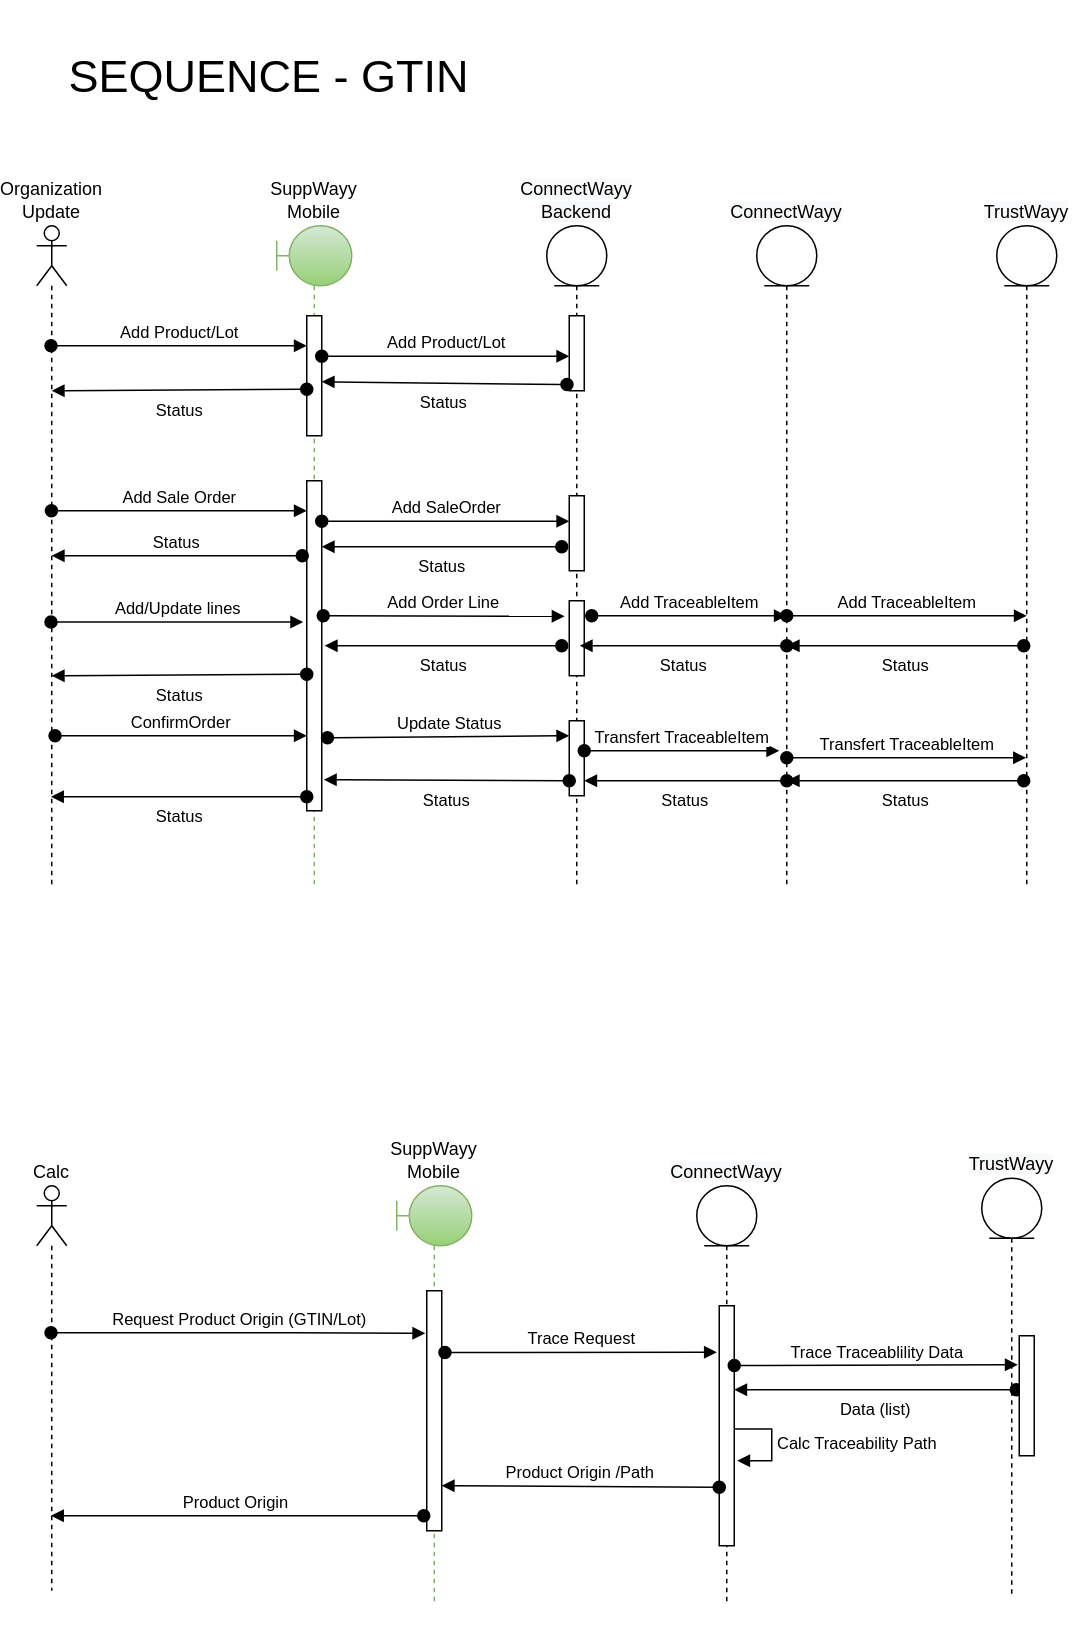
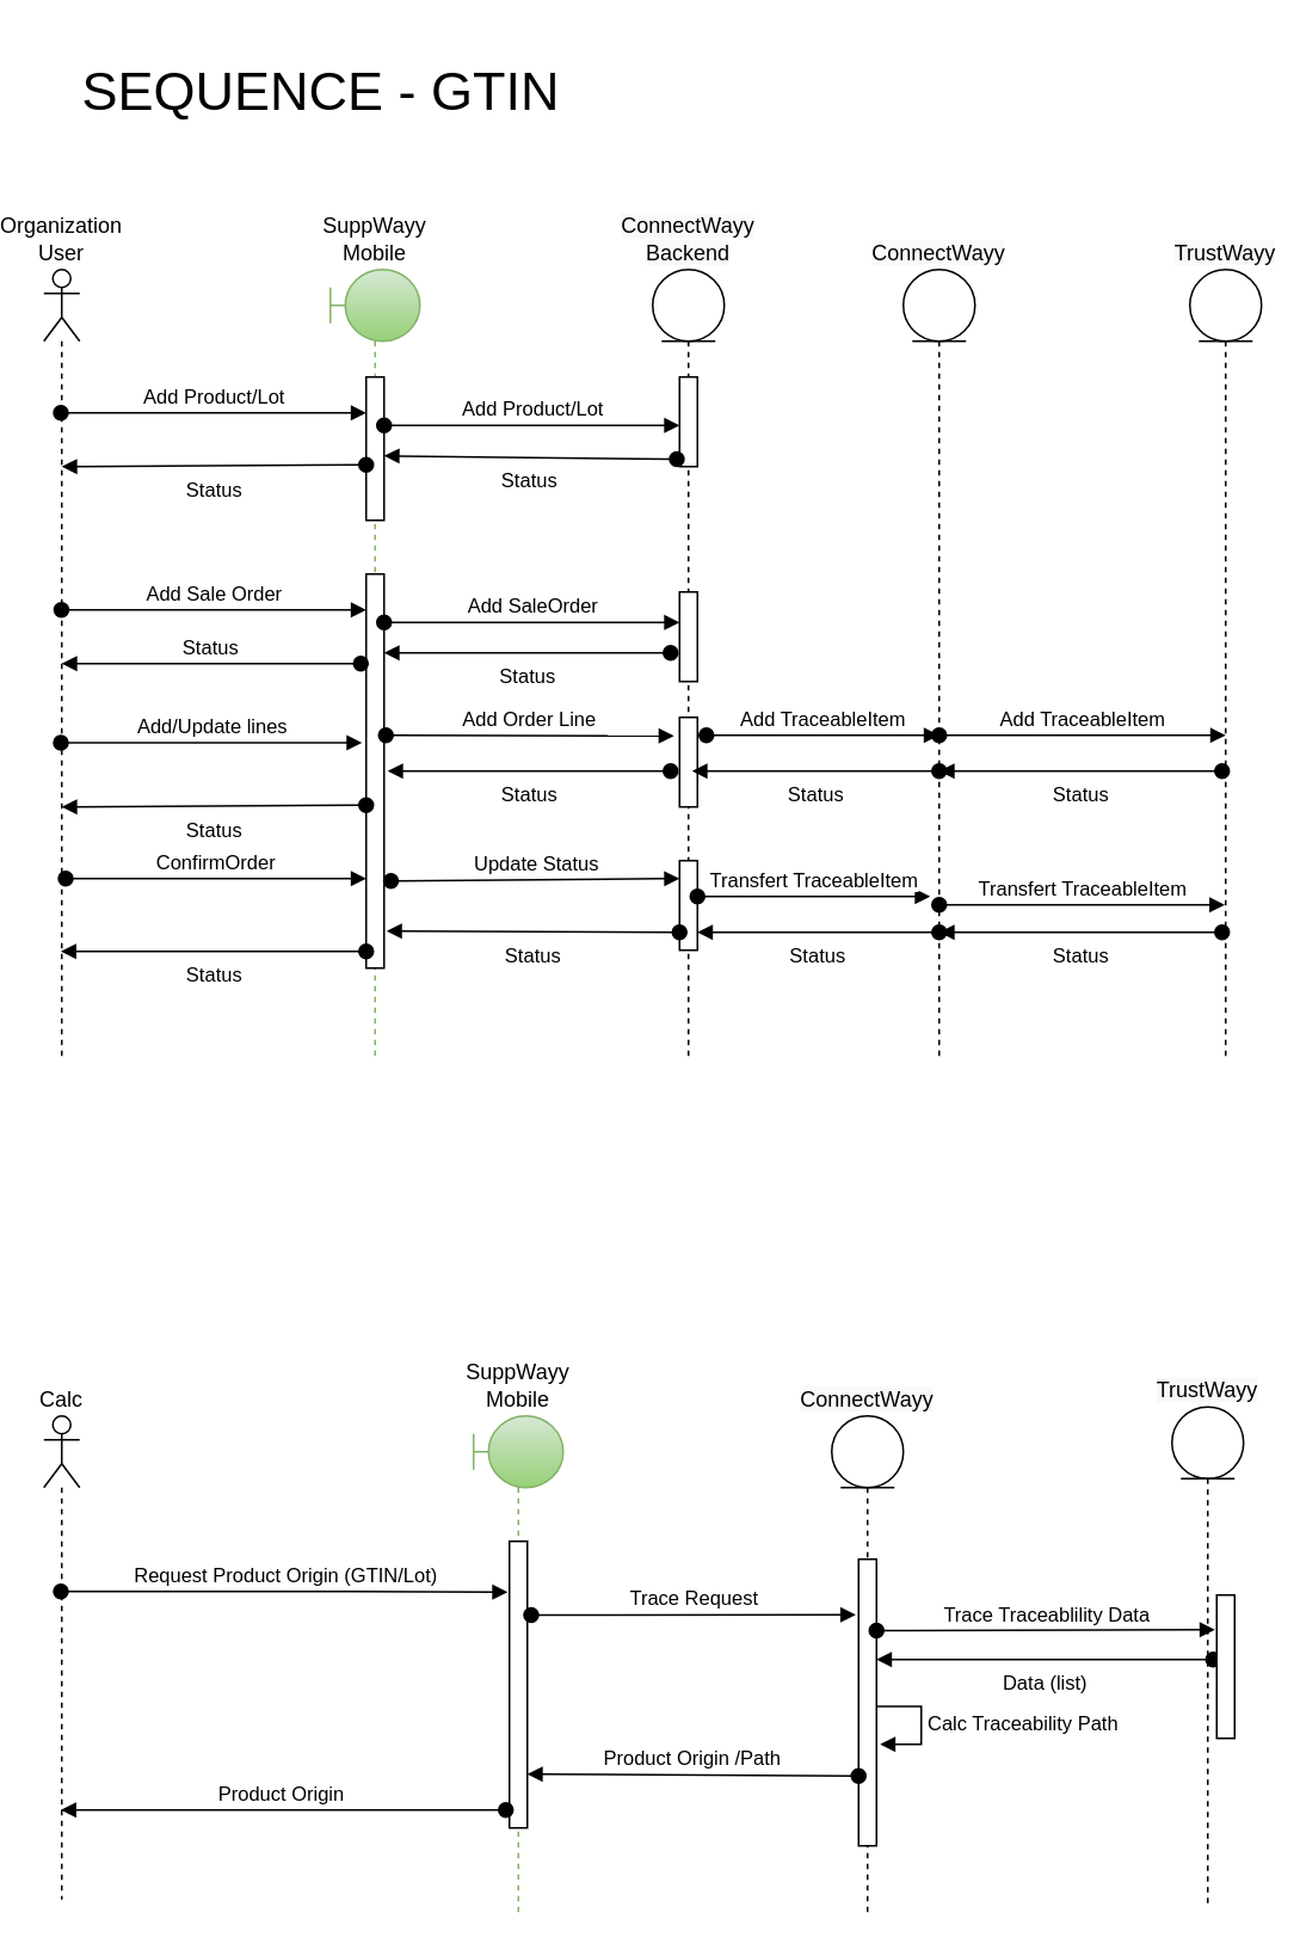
  <mxCell id="0" />
  <mxCell id="1" parent="0" />
- <mxCell id="2" value="Organization Update" style="shape=umlLifeline;participant=umlActor;perimeter=lifelinePerimeter;whiteSpace=wrap;html=1;container=1;collapsible=0;recursiveResize=0;verticalAlign=bottom;spacingTop=36;outlineConnect=0;labelPosition=center;verticalLabelPosition=top;align=center;" parent="1" vertex="1"><mxGeometry x="20" y="150" width="20" height="440" as="geometry" /></mxCell>
+ <mxCell id="2" value="Organization User" style="shape=umlLifeline;participant=umlActor;perimeter=lifelinePerimeter;whiteSpace=wrap;html=1;container=1;collapsible=0;recursiveResize=0;verticalAlign=bottom;spacingTop=36;outlineConnect=0;labelPosition=center;verticalLabelPosition=top;align=center;" parent="1" vertex="1"><mxGeometry x="20" y="150" width="20" height="440" as="geometry" /></mxCell>
  <mxCell id="3" value="&lt;meta charset=&quot;utf-8&quot;&gt;&lt;span style=&quot;color: rgb(0, 0, 0); font-family: helvetica; font-size: 12px; font-style: normal; font-weight: 400; letter-spacing: normal; text-align: center; text-indent: 0px; text-transform: none; word-spacing: 0px; background-color: rgb(248, 249, 250); display: inline; float: none;&quot;&gt;ConnectWayy&lt;/span&gt;&lt;br style=&quot;color: rgb(0, 0, 0); font-family: helvetica; font-size: 12px; font-style: normal; font-weight: 400; letter-spacing: normal; text-align: center; text-indent: 0px; text-transform: none; word-spacing: 0px; background-color: rgb(248, 249, 250);&quot;&gt;&lt;span style=&quot;color: rgb(0, 0, 0); font-family: helvetica; font-size: 12px; font-style: normal; font-weight: 400; letter-spacing: normal; text-align: center; text-indent: 0px; text-transform: none; word-spacing: 0px; background-color: rgb(248, 249, 250); display: inline; float: none;&quot;&gt;Backend&lt;/span&gt;" style="shape=umlLifeline;participant=umlEntity;perimeter=lifelinePerimeter;whiteSpace=wrap;html=1;container=1;collapsible=0;recursiveResize=0;verticalAlign=bottom;spacingTop=36;outlineConnect=0;labelPosition=center;verticalLabelPosition=top;align=center;" parent="1" vertex="1"><mxGeometry x="360" y="150" width="40" height="440" as="geometry" /></mxCell>
  <mxCell id="4" value="SuppWayy&lt;br&gt;Mobile" style="shape=umlLifeline;participant=umlBoundary;perimeter=lifelinePerimeter;whiteSpace=wrap;html=1;container=1;collapsible=0;recursiveResize=0;verticalAlign=bottom;spacingTop=36;outlineConnect=0;labelPosition=center;verticalLabelPosition=top;align=center;gradientColor=#97d077;fillColor=#d5e8d4;strokeColor=#82b366;" parent="1" vertex="1"><mxGeometry x="180" y="150" width="50" height="440" as="geometry" /></mxCell>
  <mxCell id="5" value="" style="html=1;points=[];perimeter=orthogonalPerimeter;" parent="4" vertex="1"><mxGeometry x="20" y="170" width="10" height="220" as="geometry" /></mxCell>
  <mxCell id="6" value="Add Sale Order" style="html=1;verticalAlign=bottom;startArrow=oval;endArrow=block;startSize=8;" parent="4" target="5" edge="1"><mxGeometry relative="1" as="geometry"><mxPoint x="-150.19" y="190" as="sourcePoint" /><Array as="points"><mxPoint x="-80" y="190" /></Array></mxGeometry></mxCell>
  <mxCell id="7" value="Add SaleOrder" style="html=1;verticalAlign=bottom;startArrow=oval;endArrow=block;startSize=8;" parent="4" target="24" edge="1"><mxGeometry relative="1" as="geometry"><mxPoint x="30" y="197" as="sourcePoint" /></mxGeometry></mxCell>
  <mxCell id="8" value="Status" style="html=1;verticalAlign=top;startArrow=oval;startFill=1;endArrow=block;startSize=8;labelPosition=center;verticalLabelPosition=bottom;align=center;" parent="4" edge="1"><mxGeometry width="60" relative="1" as="geometry"><mxPoint x="190" y="214" as="sourcePoint" /><mxPoint x="30" y="214" as="targetPoint" /></mxGeometry></mxCell>
  <mxCell id="9" value="Status" style="html=1;verticalAlign=bottom;startArrow=oval;startFill=1;endArrow=block;startSize=8;labelPosition=center;verticalLabelPosition=top;align=center;" parent="4" edge="1"><mxGeometry width="60" relative="1" as="geometry"><mxPoint x="17" y="220" as="sourcePoint" /><mxPoint x="-150" y="220" as="targetPoint" /></mxGeometry></mxCell>
  <mxCell id="10" value="&lt;span style=&quot;color: rgb(0 , 0 , 0) ; font-family: &amp;#34;helvetica&amp;#34; ; font-size: 12px ; font-style: normal ; font-weight: 400 ; letter-spacing: normal ; text-align: center ; text-indent: 0px ; text-transform: none ; word-spacing: 0px ; background-color: rgb(248 , 249 , 250) ; display: inline ; float: none&quot;&gt;ConnectWayy&lt;/span&gt;" style="shape=umlLifeline;participant=umlEntity;perimeter=lifelinePerimeter;whiteSpace=wrap;html=1;container=1;collapsible=0;recursiveResize=0;verticalAlign=bottom;spacingTop=36;outlineConnect=0;labelPosition=center;verticalLabelPosition=top;align=center;" parent="1" vertex="1"><mxGeometry x="500" y="150" width="40" height="440" as="geometry" /></mxCell>
  <mxCell id="11" value="&lt;span style=&quot;color: rgb(0 , 0 , 0) ; font-family: &amp;#34;helvetica&amp;#34; ; font-size: 12px ; font-style: normal ; font-weight: 400 ; letter-spacing: normal ; text-align: center ; text-indent: 0px ; text-transform: none ; word-spacing: 0px ; background-color: rgb(248 , 249 , 250) ; display: inline ; float: none&quot;&gt;TrustWayy&lt;/span&gt;" style="shape=umlLifeline;participant=umlEntity;perimeter=lifelinePerimeter;whiteSpace=wrap;html=1;container=1;collapsible=0;recursiveResize=0;verticalAlign=bottom;spacingTop=36;outlineConnect=0;labelPosition=center;verticalLabelPosition=top;align=center;" parent="1" vertex="1"><mxGeometry x="660" y="150" width="40" height="440" as="geometry" /></mxCell>
  <mxCell id="12" value="" style="html=1;points=[];perimeter=orthogonalPerimeter;" parent="1" vertex="1"><mxGeometry x="200" y="210" width="10" height="80" as="geometry" /></mxCell>
  <mxCell id="13" value="Add Product/Lot" style="html=1;verticalAlign=bottom;startArrow=oval;endArrow=block;startSize=8;" parent="1" source="2" target="12" edge="1"><mxGeometry relative="1" as="geometry"><mxPoint x="30" y="210" as="sourcePoint" /><Array as="points"><mxPoint x="100" y="230" /></Array></mxGeometry></mxCell>
  <mxCell id="14" value="" style="html=1;points=[];perimeter=orthogonalPerimeter;" parent="1" vertex="1"><mxGeometry x="375" y="210" width="10" height="50" as="geometry" /></mxCell>
  <mxCell id="15" value="Add Product/Lot" style="html=1;verticalAlign=bottom;startArrow=oval;endArrow=block;startSize=8;" parent="1" target="14" edge="1"><mxGeometry relative="1" as="geometry"><mxPoint x="210" y="237" as="sourcePoint" /></mxGeometry></mxCell>
  <mxCell id="16" value="Status" style="html=1;verticalAlign=top;startArrow=oval;startFill=1;endArrow=block;startSize=8;labelPosition=center;verticalLabelPosition=bottom;align=center;exitX=-0.152;exitY=0.918;exitDx=0;exitDy=0;exitPerimeter=0;" parent="1" source="14" edge="1"><mxGeometry width="60" relative="1" as="geometry"><mxPoint x="348" y="254" as="sourcePoint" /><mxPoint x="210" y="254" as="targetPoint" /></mxGeometry></mxCell>
  <mxCell id="17" value="Status" style="html=1;verticalAlign=top;startArrow=oval;startFill=1;endArrow=block;startSize=8;exitX=0;exitY=0.613;exitDx=0;exitDy=0;exitPerimeter=0;labelPosition=center;verticalLabelPosition=bottom;align=center;" parent="1" source="12" edge="1"><mxGeometry width="60" relative="1" as="geometry"><mxPoint x="168" y="260.04" as="sourcePoint" /><mxPoint x="30" y="260" as="targetPoint" /></mxGeometry></mxCell>
  <mxCell id="18" value="Add/Update lines" style="html=1;verticalAlign=bottom;startArrow=oval;startFill=1;endArrow=block;startSize=8;entryX=-0.238;entryY=0.428;entryDx=0;entryDy=0;entryPerimeter=0;" parent="1" source="2" target="5" edge="1"><mxGeometry width="60" relative="1" as="geometry"><mxPoint x="310" y="400" as="sourcePoint" /><mxPoint x="205" y="395" as="targetPoint" /></mxGeometry></mxCell>
  <mxCell id="19" value="" style="html=1;points=[];perimeter=orthogonalPerimeter;" parent="1" vertex="1"><mxGeometry x="375" y="400" width="10" height="50" as="geometry" /></mxCell>
  <mxCell id="20" value="Add Order Line" style="html=1;verticalAlign=bottom;startArrow=oval;endArrow=block;startSize=8;entryX=-0.31;entryY=0.208;entryDx=0;entryDy=0;entryPerimeter=0;" parent="1" target="19" edge="1"><mxGeometry relative="1" as="geometry"><mxPoint x="211" y="410" as="sourcePoint" /></mxGeometry></mxCell>
  <mxCell id="21" value="Status" style="html=1;verticalAlign=top;startArrow=oval;startFill=1;endArrow=block;startSize=8;labelPosition=center;verticalLabelPosition=bottom;align=center;" parent="1" edge="1"><mxGeometry width="60" relative="1" as="geometry"><mxPoint x="370" y="430" as="sourcePoint" /><mxPoint x="212" y="430" as="targetPoint" /></mxGeometry></mxCell>
  <mxCell id="22" value="Status" style="html=1;verticalAlign=top;startArrow=oval;startFill=1;endArrow=block;startSize=8;exitX=0;exitY=0.613;exitDx=0;exitDy=0;exitPerimeter=0;labelPosition=center;verticalLabelPosition=bottom;align=center;" parent="1" edge="1"><mxGeometry width="60" relative="1" as="geometry"><mxPoint x="200" y="449.04" as="sourcePoint" /><mxPoint x="30" y="450" as="targetPoint" /></mxGeometry></mxCell>
  <mxCell id="23" value="Add TraceableItem" style="html=1;verticalAlign=bottom;startArrow=oval;endArrow=block;startSize=8;" parent="1" edge="1"><mxGeometry relative="1" as="geometry"><mxPoint x="390" y="410" as="sourcePoint" /><mxPoint x="520" y="410" as="targetPoint" /></mxGeometry></mxCell>
  <mxCell id="24" value="" style="html=1;points=[];perimeter=orthogonalPerimeter;" parent="1" vertex="1"><mxGeometry x="375" y="330" width="10" height="50" as="geometry" /></mxCell>
  <mxCell id="25" value="Add TraceableItem" style="html=1;verticalAlign=bottom;startArrow=oval;endArrow=block;startSize=8;" parent="1" edge="1"><mxGeometry relative="1" as="geometry"><mxPoint x="520" y="410" as="sourcePoint" /><mxPoint x="680" y="410" as="targetPoint" /></mxGeometry></mxCell>
  <mxCell id="26" value="Status" style="html=1;verticalAlign=top;startArrow=oval;startFill=1;endArrow=block;startSize=8;labelPosition=center;verticalLabelPosition=bottom;align=center;" parent="1" edge="1"><mxGeometry width="60" relative="1" as="geometry"><mxPoint x="678" y="430" as="sourcePoint" /><mxPoint x="520" y="430" as="targetPoint" /></mxGeometry></mxCell>
  <mxCell id="27" value="Status" style="html=1;verticalAlign=top;startArrow=oval;startFill=1;endArrow=block;startSize=8;labelPosition=center;verticalLabelPosition=bottom;align=center;" parent="1" edge="1"><mxGeometry width="60" relative="1" as="geometry"><mxPoint x="520" y="430" as="sourcePoint" /><mxPoint x="382" y="430" as="targetPoint" /></mxGeometry></mxCell>
  <mxCell id="28" value="ConfirmOrder" style="html=1;verticalAlign=bottom;startArrow=oval;startFill=1;endArrow=block;startSize=8;entryX=-0.238;entryY=0.428;entryDx=0;entryDy=0;entryPerimeter=0;" parent="1" edge="1"><mxGeometry width="60" relative="1" as="geometry"><mxPoint x="32.19" y="490" as="sourcePoint" /><mxPoint x="200" y="490" as="targetPoint" /></mxGeometry></mxCell>
  <mxCell id="29" value="Update Status" style="html=1;verticalAlign=bottom;startArrow=oval;endArrow=block;startSize=8;exitX=1.072;exitY=0.483;exitDx=0;exitDy=0;exitPerimeter=0;entryX=-0.31;entryY=0.208;entryDx=0;entryDy=0;entryPerimeter=0;" parent="1" edge="1"><mxGeometry relative="1" as="geometry"><mxPoint x="213.82" y="491.37" as="sourcePoint" /><mxPoint x="375" y="490" as="targetPoint" /></mxGeometry></mxCell>
  <mxCell id="30" value="" style="html=1;points=[];perimeter=orthogonalPerimeter;" parent="1" vertex="1"><mxGeometry x="375" y="480" width="10" height="50" as="geometry" /></mxCell>
  <mxCell id="31" value="Transfert TraceableItem" style="html=1;verticalAlign=bottom;startArrow=oval;endArrow=block;startSize=8;" parent="1" edge="1"><mxGeometry relative="1" as="geometry"><mxPoint x="385" y="500" as="sourcePoint" /><mxPoint x="515" y="500" as="targetPoint" /></mxGeometry></mxCell>
  <mxCell id="32" value="Transfert TraceableItem" style="html=1;verticalAlign=bottom;startArrow=oval;endArrow=block;startSize=8;" parent="1" target="11" edge="1"><mxGeometry relative="1" as="geometry"><mxPoint x="520" y="504.66" as="sourcePoint" /><mxPoint x="650" y="504.66" as="targetPoint" /></mxGeometry></mxCell>
  <mxCell id="33" value="Status" style="html=1;verticalAlign=top;startArrow=oval;startFill=1;endArrow=block;startSize=8;labelPosition=center;verticalLabelPosition=bottom;align=center;" parent="1" edge="1"><mxGeometry width="60" relative="1" as="geometry"><mxPoint x="678" y="520" as="sourcePoint" /><mxPoint x="520" y="520" as="targetPoint" /></mxGeometry></mxCell>
  <mxCell id="34" value="Status" style="html=1;verticalAlign=top;startArrow=oval;startFill=1;endArrow=block;startSize=8;labelPosition=center;verticalLabelPosition=bottom;align=center;" parent="1" edge="1"><mxGeometry width="60" relative="1" as="geometry"><mxPoint x="520" y="520" as="sourcePoint" /><mxPoint x="385" y="520" as="targetPoint" /></mxGeometry></mxCell>
  <mxCell id="35" value="Status" style="html=1;verticalAlign=top;startArrow=oval;startFill=1;endArrow=block;startSize=8;labelPosition=center;verticalLabelPosition=bottom;align=center;entryX=1.141;entryY=0.906;entryDx=0;entryDy=0;entryPerimeter=0;" parent="1" target="5" edge="1"><mxGeometry width="60" relative="1" as="geometry"><mxPoint x="375" y="520" as="sourcePoint" /><mxPoint x="240" y="520" as="targetPoint" /></mxGeometry></mxCell>
  <mxCell id="36" value="Status" style="html=1;verticalAlign=top;startArrow=oval;startFill=1;endArrow=block;startSize=8;labelPosition=center;verticalLabelPosition=bottom;align=center;" parent="1" target="2" edge="1"><mxGeometry width="60" relative="1" as="geometry"><mxPoint x="200" y="530.68" as="sourcePoint" /><mxPoint x="36.41" y="530" as="targetPoint" /></mxGeometry></mxCell>
  <mxCell id="37" value="Calc" style="shape=umlLifeline;participant=umlActor;perimeter=lifelinePerimeter;whiteSpace=wrap;html=1;container=1;collapsible=0;recursiveResize=0;verticalAlign=bottom;spacingTop=36;outlineConnect=0;labelPosition=center;verticalLabelPosition=top;align=center;" parent="1" vertex="1"><mxGeometry x="20" y="790" width="20" height="270" as="geometry" /></mxCell>
  <mxCell id="38" value="SuppWayy&lt;br&gt;Mobile" style="shape=umlLifeline;participant=umlBoundary;perimeter=lifelinePerimeter;whiteSpace=wrap;html=1;container=1;collapsible=0;recursiveResize=0;verticalAlign=bottom;spacingTop=36;outlineConnect=0;labelPosition=center;verticalLabelPosition=top;align=center;gradientColor=#97d077;fillColor=#d5e8d4;strokeColor=#82b366;" parent="1" vertex="1"><mxGeometry x="260" y="790" width="50" height="280" as="geometry" /></mxCell>
  <mxCell id="39" value="" style="html=1;points=[];perimeter=orthogonalPerimeter;" parent="38" vertex="1"><mxGeometry x="20" y="70" width="10" height="160" as="geometry" /></mxCell>
  <mxCell id="40" value="Add SaleOrder" style="html=1;verticalAlign=bottom;startArrow=oval;endArrow=block;startSize=8;" parent="38" edge="1"><mxGeometry relative="1" as="geometry"><mxPoint x="30" y="197" as="sourcePoint" /></mxGeometry></mxCell>
  <mxCell id="41" value="&lt;span style=&quot;color: rgb(0 , 0 , 0) ; font-family: &amp;#34;helvetica&amp;#34; ; font-size: 12px ; font-style: normal ; font-weight: 400 ; letter-spacing: normal ; text-align: center ; text-indent: 0px ; text-transform: none ; word-spacing: 0px ; background-color: rgb(248 , 249 , 250) ; display: inline ; float: none&quot;&gt;ConnectWayy&lt;/span&gt;" style="shape=umlLifeline;participant=umlEntity;perimeter=lifelinePerimeter;whiteSpace=wrap;html=1;container=1;collapsible=0;recursiveResize=0;verticalAlign=bottom;spacingTop=36;outlineConnect=0;labelPosition=center;verticalLabelPosition=top;align=center;" parent="1" vertex="1"><mxGeometry x="460" y="790" width="40" height="280" as="geometry" /></mxCell>
  <mxCell id="42" value="&lt;span style=&quot;color: rgb(0 , 0 , 0) ; font-family: &amp;#34;helvetica&amp;#34; ; font-size: 12px ; font-style: normal ; font-weight: 400 ; letter-spacing: normal ; text-align: center ; text-indent: 0px ; text-transform: none ; word-spacing: 0px ; background-color: rgb(248 , 249 , 250) ; display: inline ; float: none&quot;&gt;TrustWayy&lt;/span&gt;" style="shape=umlLifeline;participant=umlEntity;perimeter=lifelinePerimeter;whiteSpace=wrap;html=1;container=1;collapsible=0;recursiveResize=0;verticalAlign=bottom;spacingTop=36;outlineConnect=0;labelPosition=center;verticalLabelPosition=top;align=center;" parent="1" vertex="1"><mxGeometry x="650" y="785" width="40" height="280" as="geometry" /></mxCell>
  <mxCell id="43" value="Product Origin&amp;nbsp;" style="html=1;verticalAlign=bottom;startArrow=oval;startFill=1;endArrow=block;startSize=8;labelPosition=center;verticalLabelPosition=top;align=center;" parent="1" target="37" edge="1"><mxGeometry width="60" relative="1" as="geometry"><mxPoint x="278" y="1010" as="sourcePoint" /><mxPoint x="33" y="970" as="targetPoint" /></mxGeometry></mxCell>
  <mxCell id="44" value="Request Product Origin (GTIN/Lot)" style="html=1;verticalAlign=bottom;startArrow=oval;endArrow=block;startSize=8;entryX=-0.1;entryY=0.177;entryDx=0;entryDy=0;entryPerimeter=0;" parent="1" source="37" target="39" edge="1"><mxGeometry relative="1" as="geometry"><mxPoint x="109.81" y="870" as="sourcePoint" /><Array as="points"><mxPoint x="180" y="888" /></Array></mxGeometry></mxCell>
  <mxCell id="45" value="Data (list)" style="html=1;verticalAlign=top;startArrow=oval;startFill=1;endArrow=block;startSize=8;labelPosition=center;verticalLabelPosition=bottom;align=center;exitX=-0.2;exitY=0.45;exitDx=0;exitDy=0;exitPerimeter=0;" parent="1" source="48" target="46" edge="1"><mxGeometry width="60" relative="1" as="geometry"><mxPoint x="450" y="970" as="sourcePoint" /><mxPoint x="290" y="970" as="targetPoint" /></mxGeometry></mxCell>
  <mxCell id="46" value="" style="html=1;points=[];perimeter=orthogonalPerimeter;" parent="1" vertex="1"><mxGeometry x="475" y="870" width="10" height="160" as="geometry" /></mxCell>
  <mxCell id="47" value="Trace Request" style="html=1;verticalAlign=bottom;startArrow=oval;startFill=1;endArrow=block;startSize=8;exitX=1.214;exitY=0.257;exitDx=0;exitDy=0;exitPerimeter=0;entryX=-0.16;entryY=0.194;entryDx=0;entryDy=0;entryPerimeter=0;" parent="1" source="39" target="46" edge="1"><mxGeometry width="60" relative="1" as="geometry"><mxPoint x="310" y="980" as="sourcePoint" /><mxPoint x="470" y="899" as="targetPoint" /></mxGeometry></mxCell>
  <mxCell id="48" value="" style="html=1;points=[];perimeter=orthogonalPerimeter;" parent="1" vertex="1"><mxGeometry x="675" y="890" width="10" height="80" as="geometry" /></mxCell>
  <mxCell id="49" value="Trace Traceablility Data" style="html=1;verticalAlign=bottom;startArrow=oval;startFill=1;endArrow=block;startSize=8;exitX=1.072;exitY=0.224;exitDx=0;exitDy=0;exitPerimeter=0;entryX=-0.1;entryY=0.242;entryDx=0;entryDy=0;entryPerimeter=0;" parent="1" target="48" edge="1"><mxGeometry width="60" relative="1" as="geometry"><mxPoint x="485" y="909.82" as="sourcePoint" /><mxPoint x="669.95" y="909.58" as="targetPoint" /></mxGeometry></mxCell>
  <mxCell id="50" value="Calc Traceability Path" style="edgeStyle=orthogonalEdgeStyle;html=1;align=left;spacingLeft=2;endArrow=block;rounded=0;entryX=1.2;entryY=0.646;entryDx=0;entryDy=0;entryPerimeter=0;exitX=1.052;exitY=0.514;exitDx=0;exitDy=0;exitPerimeter=0;" parent="1" source="46" target="46" edge="1"><mxGeometry relative="1" as="geometry"><mxPoint x="490" y="953" as="sourcePoint" /><Array as="points"><mxPoint x="510" y="952" /><mxPoint x="510" y="973" /><mxPoint x="487" y="973" /></Array></mxGeometry></mxCell>
  <mxCell id="51" value="Product Origin /Path" style="html=1;verticalAlign=bottom;startArrow=oval;startFill=1;endArrow=block;startSize=8;labelPosition=center;verticalLabelPosition=top;align=center;exitX=-0.169;exitY=0.55;exitDx=0;exitDy=0;exitPerimeter=0;" parent="1" edge="1"><mxGeometry width="60" relative="1" as="geometry"><mxPoint x="475" y="991" as="sourcePoint" /><mxPoint x="290" y="990" as="targetPoint" /></mxGeometry></mxCell>
  <mxCell id="52" value="SEQUENCE - GTIN" style="text;html=1;strokeColor=none;fillColor=none;align=center;verticalAlign=middle;whiteSpace=wrap;rounded=0;fontSize=30;" parent="1" vertex="1"><mxGeometry x="20" y="20" width="310" height="60" as="geometry" /></mxCell>
